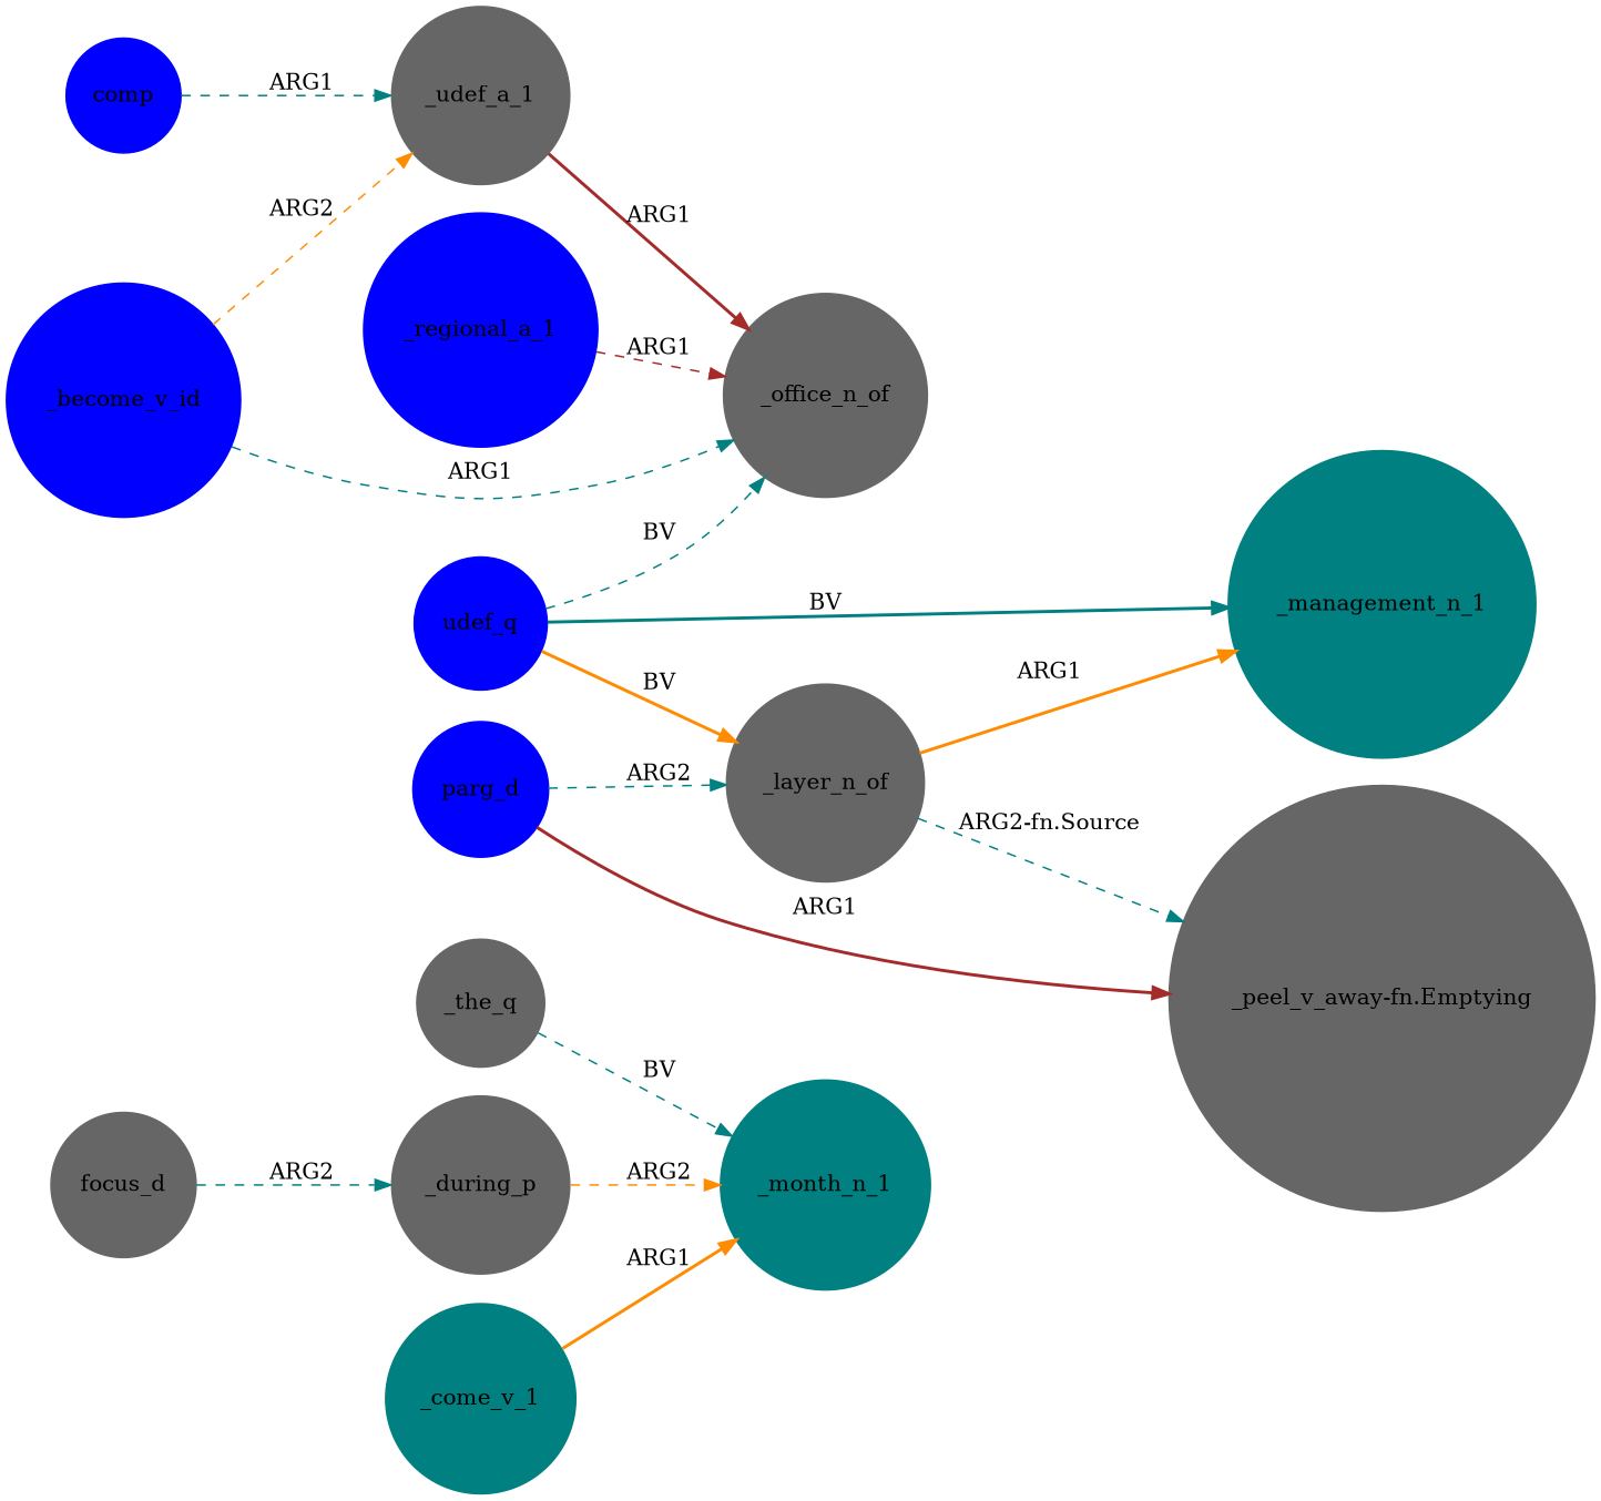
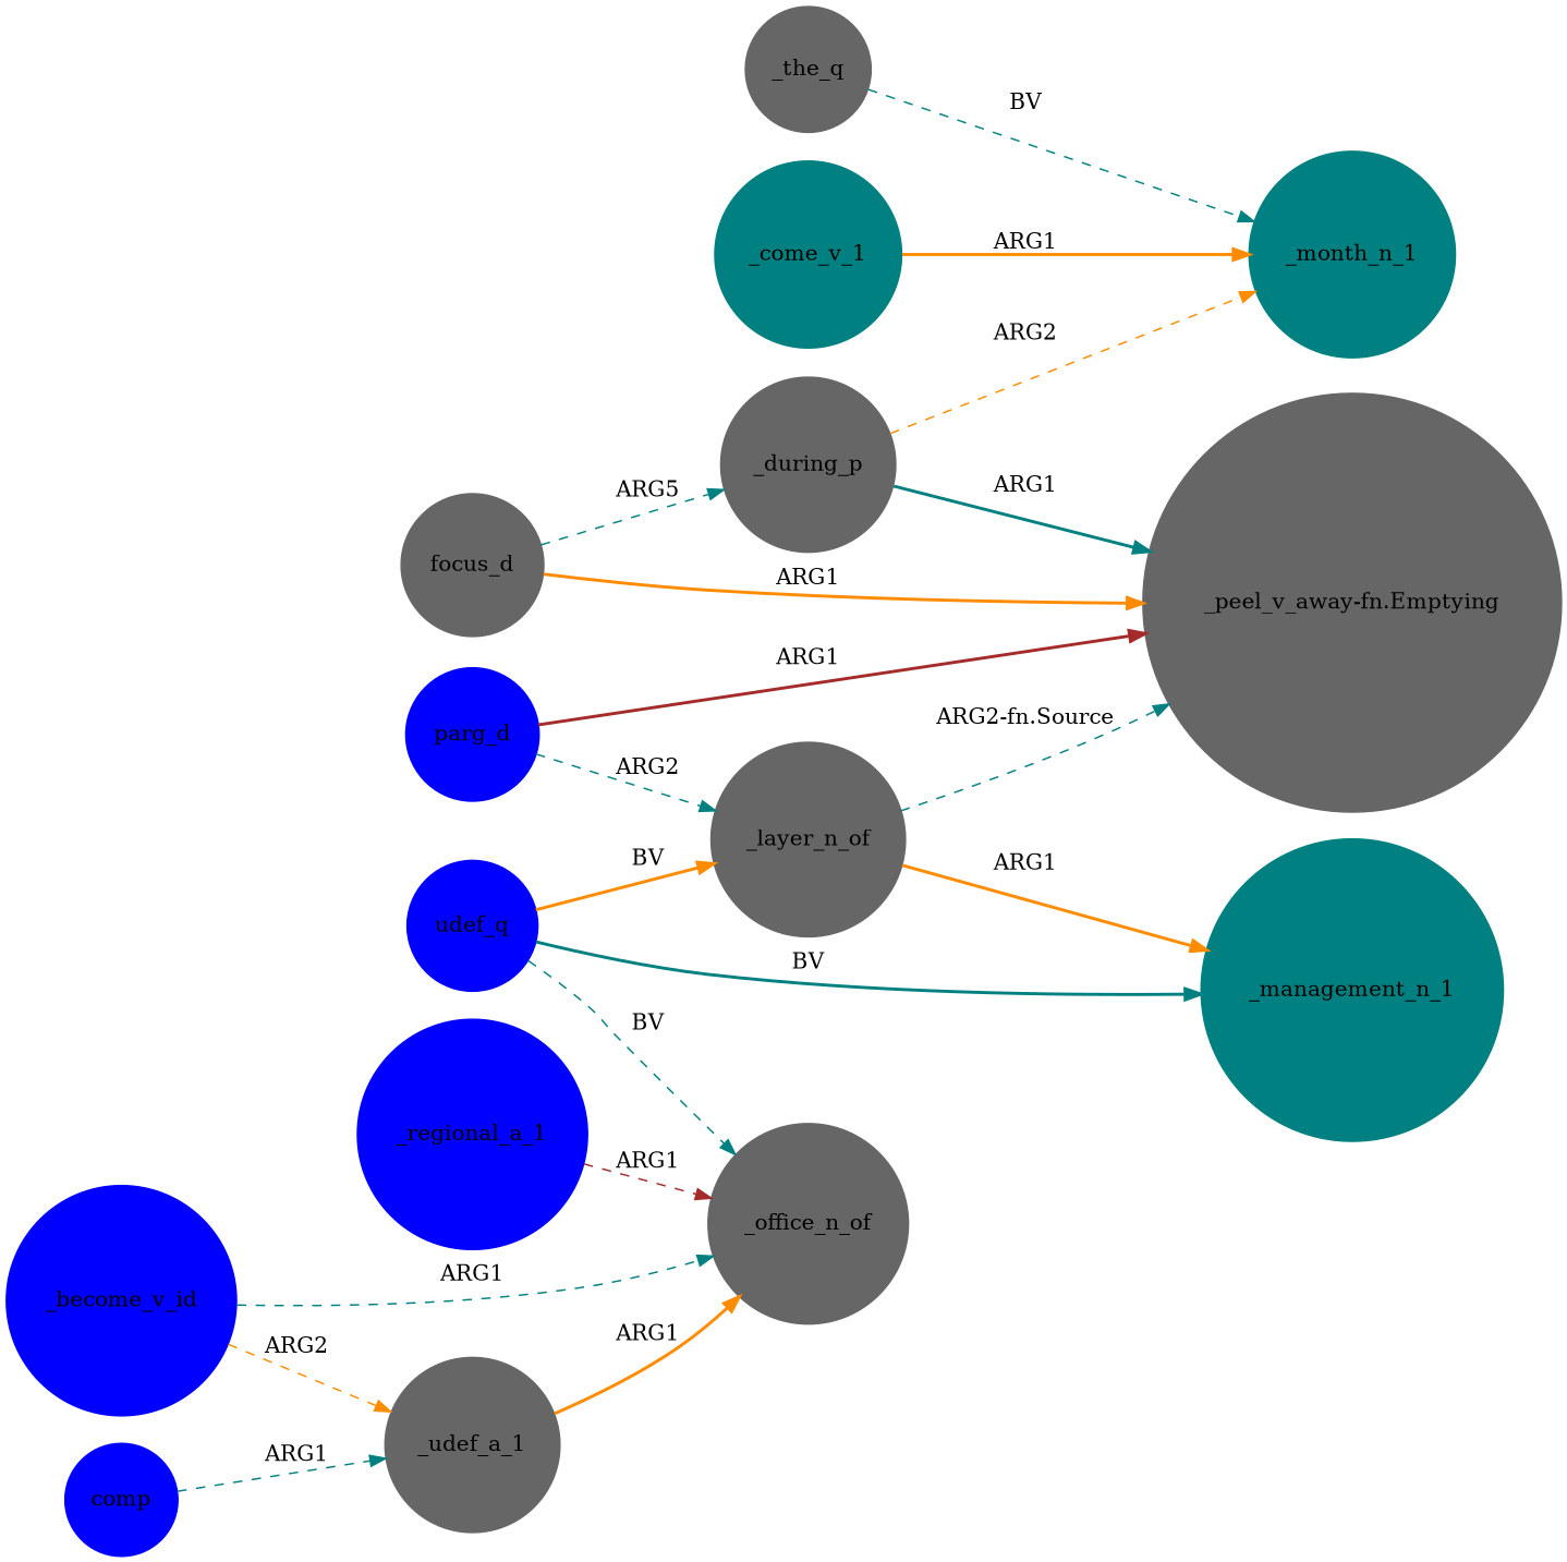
  digraph {
    rankdir=LR
    node [color=gray40 shape=circle style=filled]
    edge [color=teal style=dashed]
    _month_n_1 [color=teal]
    _the_q
    udef_q [color=blue]
    _office_n_of
    _layer_n_of
    _management_n_1 [color=teal]
    "_peel_v_away-fn.Emptying"
    focus_d
    _during_p
    n10 [label=_udef_a_1]
    parg_d [color=blue]
    _regional_a_1 [color=blue]
    comp [color=blue]
    _become_v_id [color=blue]
    _come_v_1 [color=teal]
    _the_q -> _month_n_1 [label=BV]
    udef_q -> _office_n_of [label=BV]
    udef_q -> _layer_n_of [color=darkorange label=BV style=bold]
    udef_q -> _management_n_1 [label=BV style=bold]
    _layer_n_of -> _management_n_1 [color=darkorange label=ARG1 style=bold]
    _layer_n_of -> "_peel_v_away-fn.Emptying" [label="ARG2-fn.Source"]
-   focus_d -> _during_p [label=ARG2]
+   focus_d -> "_peel_v_away-fn.Emptying" [color=darkorange label=ARG1 style=bold]
+   focus_d -> _during_p [label=ARG5]
    _during_p -> _month_n_1 [color=darkorange label=ARG2]
-   n10 -> _office_n_of [color=brown label=ARG1 style=bold]
+   _during_p -> "_peel_v_away-fn.Emptying" [label=ARG1 style=bold]
+   n10 -> _office_n_of [color=darkorange label=ARG1 style=bold]
    parg_d -> _layer_n_of [label=ARG2]
    parg_d -> "_peel_v_away-fn.Emptying" [color=brown label=ARG1 style=bold]
    _regional_a_1 -> _office_n_of [color=brown label=ARG1]
    comp -> n10 [label=ARG1]
    _become_v_id -> _office_n_of [label=ARG1]
    _become_v_id -> n10 [color=darkorange label=ARG2]
    _come_v_1 -> _month_n_1 [color=darkorange label=ARG1 style=bold]
  }
